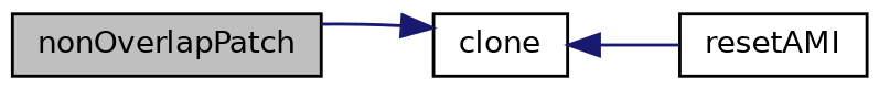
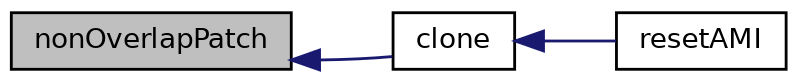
  digraph {
    rankdir=LR
    node [color=black fontname=Helvetica fontsize=10 shape=record]
    edge [color=midnightblue dir=back fontname=Helvetica fontsize=10 labelfontname=Helvetica labelfontsize=10 style=solid]
    n1 [fillcolor=grey75 fontcolor=black height=0.2 label=nonOverlapPatch style=filled width=0.4]
    n2 [height=0.2 label=clone width=0.4]
    n3 [height=0.2 label=resetAMI width=0.4]
-   n2 -> n1
+   n1 -> n2
    n2 -> n3
  }
